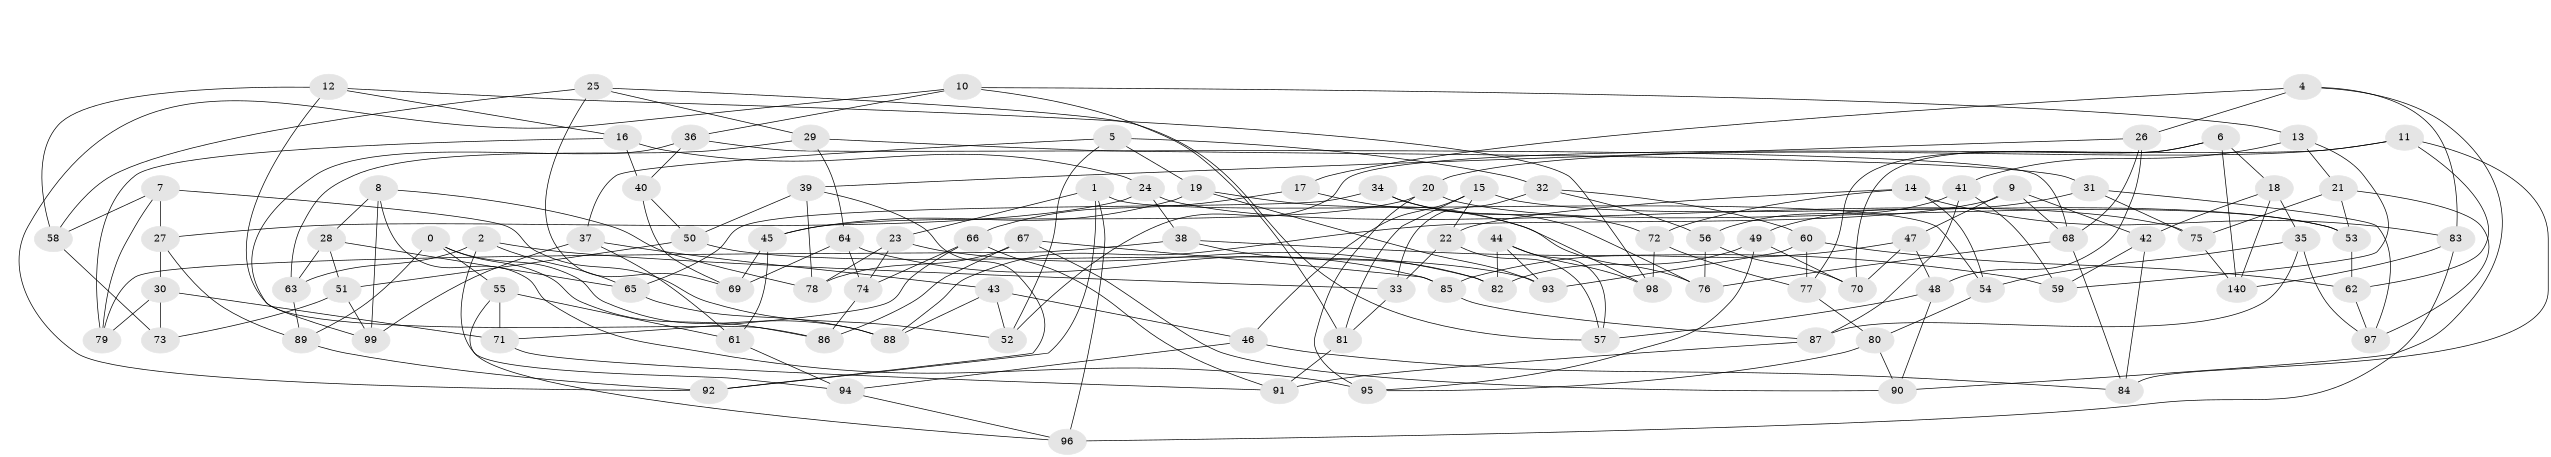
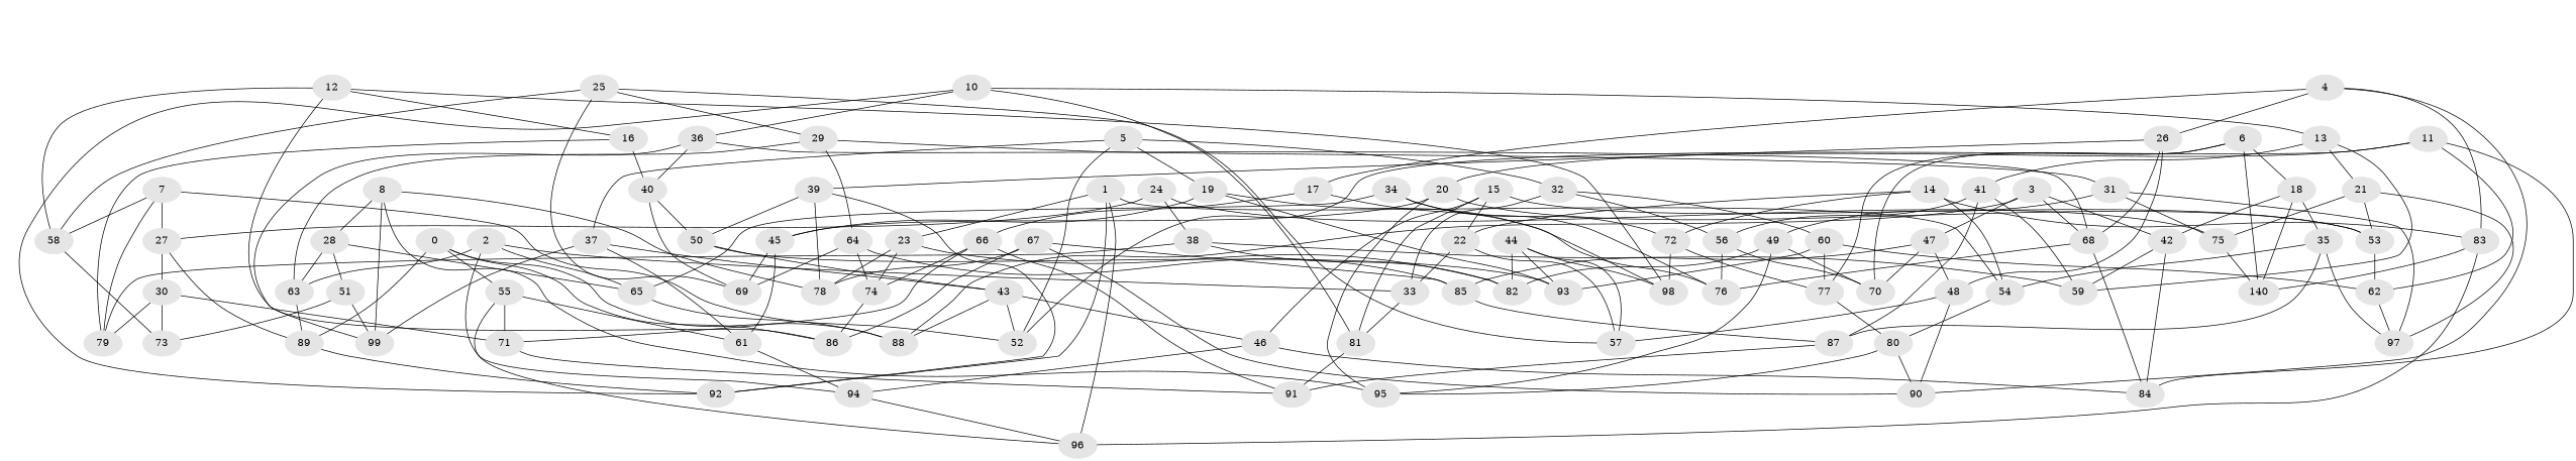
  graph {
    node [color=gray90 style=filled]
    1
    23
    54
    92
    96
    78
    74
    82
    80
    2
    33
    63
    65
    94
    81
    89
    88
    n18 [label=0]
    55
    86
    71
    61
    4
    17
    26
    83
    90
    98
    66
    68
    39
    48
    n33 [label=140]
    5
    19
    32
    37
    52
    45
    76
    93
    56
    60
    99
    43
    6
    18
    70
    77
    42
    35
    7
    27
    58
    79
    30
    73
    8
    28
    95
    51
-   9
+   9 [label=3]
    47
    84
    59
    85
    10
    13
    36
    21
    41
    40
    91
    11
    20
    62
    53
    97
    12
    16
    24
    75
    87
    14
    22
    72
    57
    15
    46
    38
    69
    50
    25
    29
    31
    64
    49
    34
    44
    67
    1 -- 23
    1 -- 54
    1 -- 92
    1 -- 96
    23 -- 78
    23 -- 74
    23 -- 82
    54 -- 80
    74 -- 86
    80 -- 90
    80 -- 95
    2 -- 33
    2 -- 63
    2 -- 65
    2 -- 94
    33 -- 81
    63 -- 89
    65 -- 88
    94 -- 96
    81 -- 91
    89 -- 92
    n18 -- 89
    n18 -- 88
    n18 -- 55
    n18 -- 86
    55 -- 96
    55 -- 71
    55 -- 61
    71 -- 91
    61 -- 94
    4 -- 17
    4 -- 26
    4 -- 83
    4 -- 90
    17 -- 98
    17 -- 66
    26 -- 68
    26 -- 39
    26 -- 48
    83 -- 96
    83 -- n33
    66 -- 74
    66 -- 71
    66 -- 91
    68 -- 76
    68 -- 84
    39 -- 92
    39 -- 78
    39 -- 50
    48 -- 90
    48 -- 57
    5 -- 19
    5 -- 32
    5 -- 37
    5 -- 52
    19 -- 45
    19 -- 76
    19 -- 93
    32 -- 33
    32 -- 56
    32 -- 60
    37 -- 61
    37 -- 99
    37 -- 43
    45 -- 61
    45 -- 69
    56 -- 76
    56 -- 70
    60 -- 93
    60 -- 77
    60 -- 62
    43 -- 88
    43 -- 52
    43 -- 46
    6 -- n33
    6 -- 18
    6 -- 70
    6 -- 77
    18 -- n33
    18 -- 42
    18 -- 35
    77 -- 80
    42 -- 84
    42 -- 59
    35 -- 54
    35 -- 97
    35 -- 87
    7 -- 52
    7 -- 27
    7 -- 58
    7 -- 79
    27 -- 89
    27 -- 30
    58 -- 73
    30 -- 71
    30 -- 79
    30 -- 73
    8 -- 78
    8 -- 99
    8 -- 28
    8 -- 95
    28 -- 63
    28 -- 65
    28 -- 51
    51 -- 99
    51 -- 73
    9 -- 88
    9 -- 68
    9 -- 42
    9 -- 47
    47 -- 48
    47 -- 70
    47 -- 85
    85 -- 87
    10 -- 92
    10 -- 81
    10 -- 13
    10 -- 36
    13 -- 59
    13 -- 21
    13 -- 41
    36 -- 68
    36 -- 99
    36 -- 40
    21 -- 53
    21 -- 97
    21 -- 75
    41 -- 56
    41 -- 59
    41 -- 87
    40 -- 69
    40 -- 50
    11 -- 52
    11 -- 84
    11 -- 20
    11 -- 62
    20 -- 45
    20 -- 95
    20 -- 53
    62 -- 97
    53 -- 62
    12 -- 86
    12 -- 98
    12 -- 58
    12 -- 16
    16 -- 79
    16 -- 40
-   16 -- 24
    24 -- 27
    24 -- 75
    24 -- 38
    75 -- n33
    87 -- 91
    14 -- 54
    14 -- 83
    14 -- 22
    14 -- 72
    22 -- 33
    22 -- 57
    72 -- 98
    72 -- 77
    15 -- 81
    15 -- 53
    15 -- 22
    15 -- 46
    46 -- 94
    46 -- 84
    38 -- 82
    38 -- 79
    38 -- 59
    50 -- 93
-   50 -- 51
+   50 -- 43
    25 -- 58
    25 -- 57
    25 -- 69
    25 -- 29
    29 -- 63
    29 -- 31
    29 -- 64
    31 -- 97
    31 -- 75
    31 -- 49
    64 -- 74
    64 -- 85
    64 -- 69
    49 -- 82
    49 -- 70
    49 -- 95
    34 -- 65
    34 -- 76
    34 -- 72
    44 -- 82
    44 -- 98
    44 -- 93
    44 -- 57
    67 -- 78
    67 -- 86
    67 -- 90
    67 -- 85
  }
